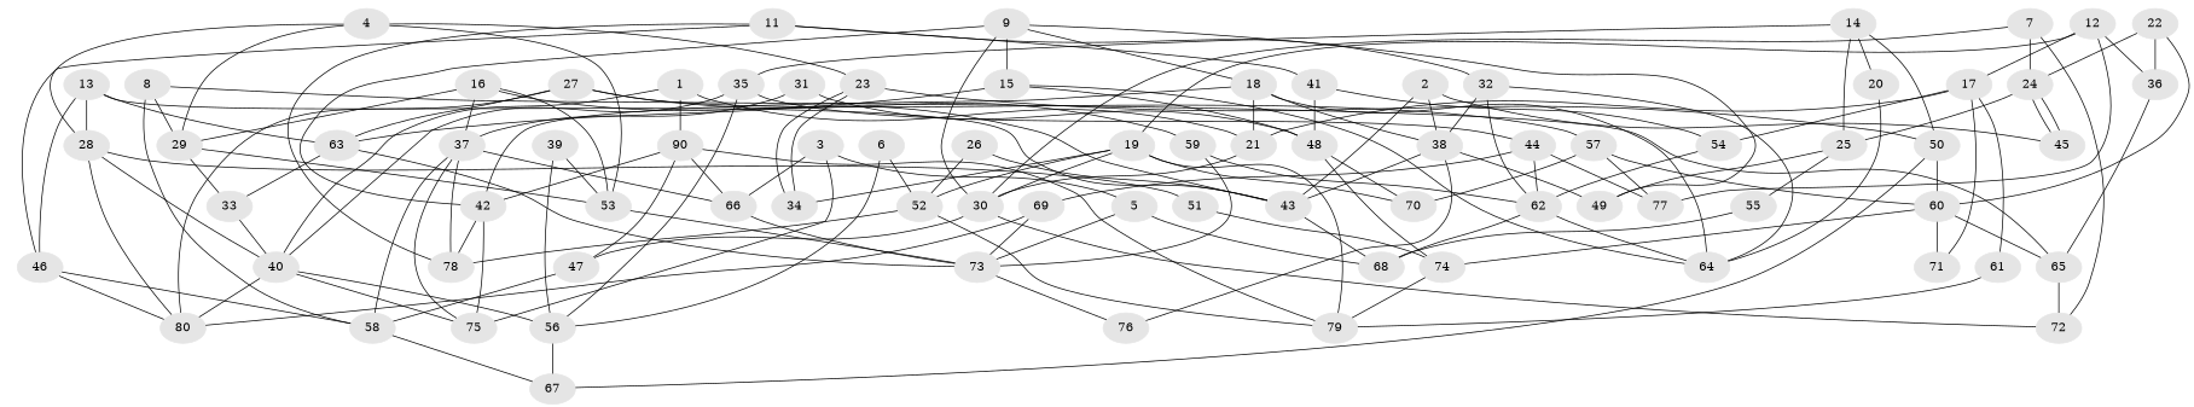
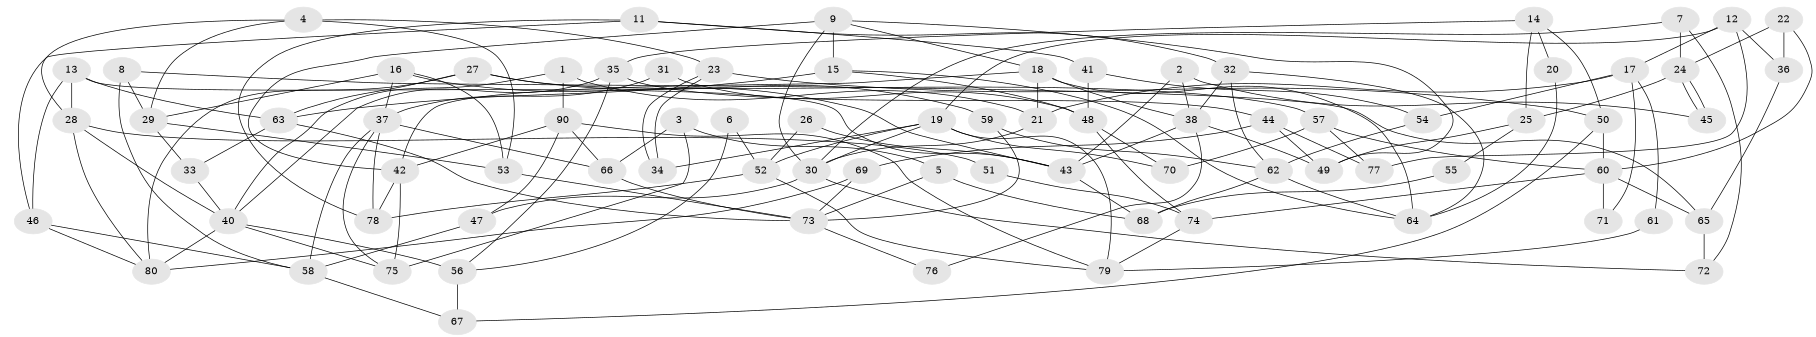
  graph {
    node [color=gray90 style=filled]
    n1 [label=90]
    1
    21
    40
    66
    42
    47
    79
    30
    75
    56
    80
    2
    38
    43
    45
    49
    76
    68
    3
    5
    73
    4
    23
    28
    29
    53
    50
    34
    51
    33
    6
    52
    78
    67
    7
    24
    72
    25
    8
    58
    65
    9
    15
    18
    63
    48
    64
    11
    32
    41
    46
    62
    54
    12
    17
    19
    36
    77
    61
    71
    70
    13
    14
    20
    35
    55
    44
    60
    74
    16
    37
    22
    26
    27
    57
    59
    31
    69
-   39
    n1 -- 66
    n1 -- 42
    n1 -- 47
    n1 -- 79
    1 -- n1
    1 -- 21
    1 -- 40
    21 -- 30
    40 -- 75
    40 -- 56
    40 -- 80
    66 -- 73
    42 -- 75
    42 -- 78
    47 -- 58
    30 -- 47
    30 -- 72
    56 -- 67
    2 -- 38
    2 -- 43
    2 -- 45
    38 -- 43
    38 -- 49
    38 -- 76
    43 -- 68
    3 -- 66
    3 -- 75
    3 -- 5
    5 -- 68
    5 -- 73
    73 -- 76
    4 -- 23
    4 -- 28
    4 -- 29
    4 -- 53
    23 -- 50
    23 -- 34
    23 -- 34
    28 -- 40
    28 -- 80
    28 -- 51
    29 -- 53
    29 -- 33
    53 -- 73
    50 -- 67
    50 -- 60
    51 -- 74
    33 -- 40
    6 -- 56
    6 -- 52
    52 -- 79
    52 -- 78
    7 -- 30
    7 -- 24
    7 -- 72
    24 -- 45
    24 -- 45
    24 -- 25
    25 -- 49
    25 -- 55
    8 -- 29
    8 -- 58
    8 -- 65
    58 -- 67
    65 -- 72
    9 -- 42
    9 -- 30
    9 -- 49
    9 -- 15
    9 -- 18
    15 -- 63
    15 -- 48
    15 -- 64
    18 -- 21
    18 -- 42
    18 -- 38
    18 -- 64
    63 -- 73
    63 -- 33
    48 -- 70
    48 -- 74
    11 -- 78
    11 -- 32
    11 -- 41
    11 -- 46
    32 -- 38
    32 -- 64
    32 -- 62
    41 -- 48
    41 -- 54
    46 -- 80
    46 -- 58
    62 -- 68
    62 -- 64
    54 -- 62
    12 -- 17
    12 -- 19
    12 -- 36
    12 -- 77
    17 -- 21
    17 -- 54
    17 -- 61
    17 -- 71
    19 -- 79
    19 -- 30
    19 -- 34
    19 -- 52
    19 -- 70
    36 -- 65
    61 -- 79
    13 -- 43
    13 -- 28
    13 -- 63
    13 -- 46
    14 -- 50
    14 -- 25
    14 -- 20
    14 -- 35
    20 -- 64
    35 -- 40
    35 -- 56
    35 -- 44
    55 -- 68
-   44 -- 62
+   44 -- 49
    44 -- 77
    44 -- 69
    60 -- 65
    60 -- 71
    60 -- 74
    74 -- 79
    16 -- 43
    16 -- 29
    16 -- 53
    16 -- 37
    37 -- 66
    37 -- 75
    37 -- 78
    37 -- 58
    22 -- 24
    22 -- 36
    22 -- 60
    26 -- 43
    26 -- 52
    27 -- 80
    27 -- 63
    27 -- 57
    27 -- 59
    57 -- 77
    57 -- 70
    57 -- 60
    59 -- 73
    59 -- 62
    31 -- 48
    31 -- 37
    69 -- 80
    69 -- 73
-   39 -- 56
-   39 -- 53
  }
